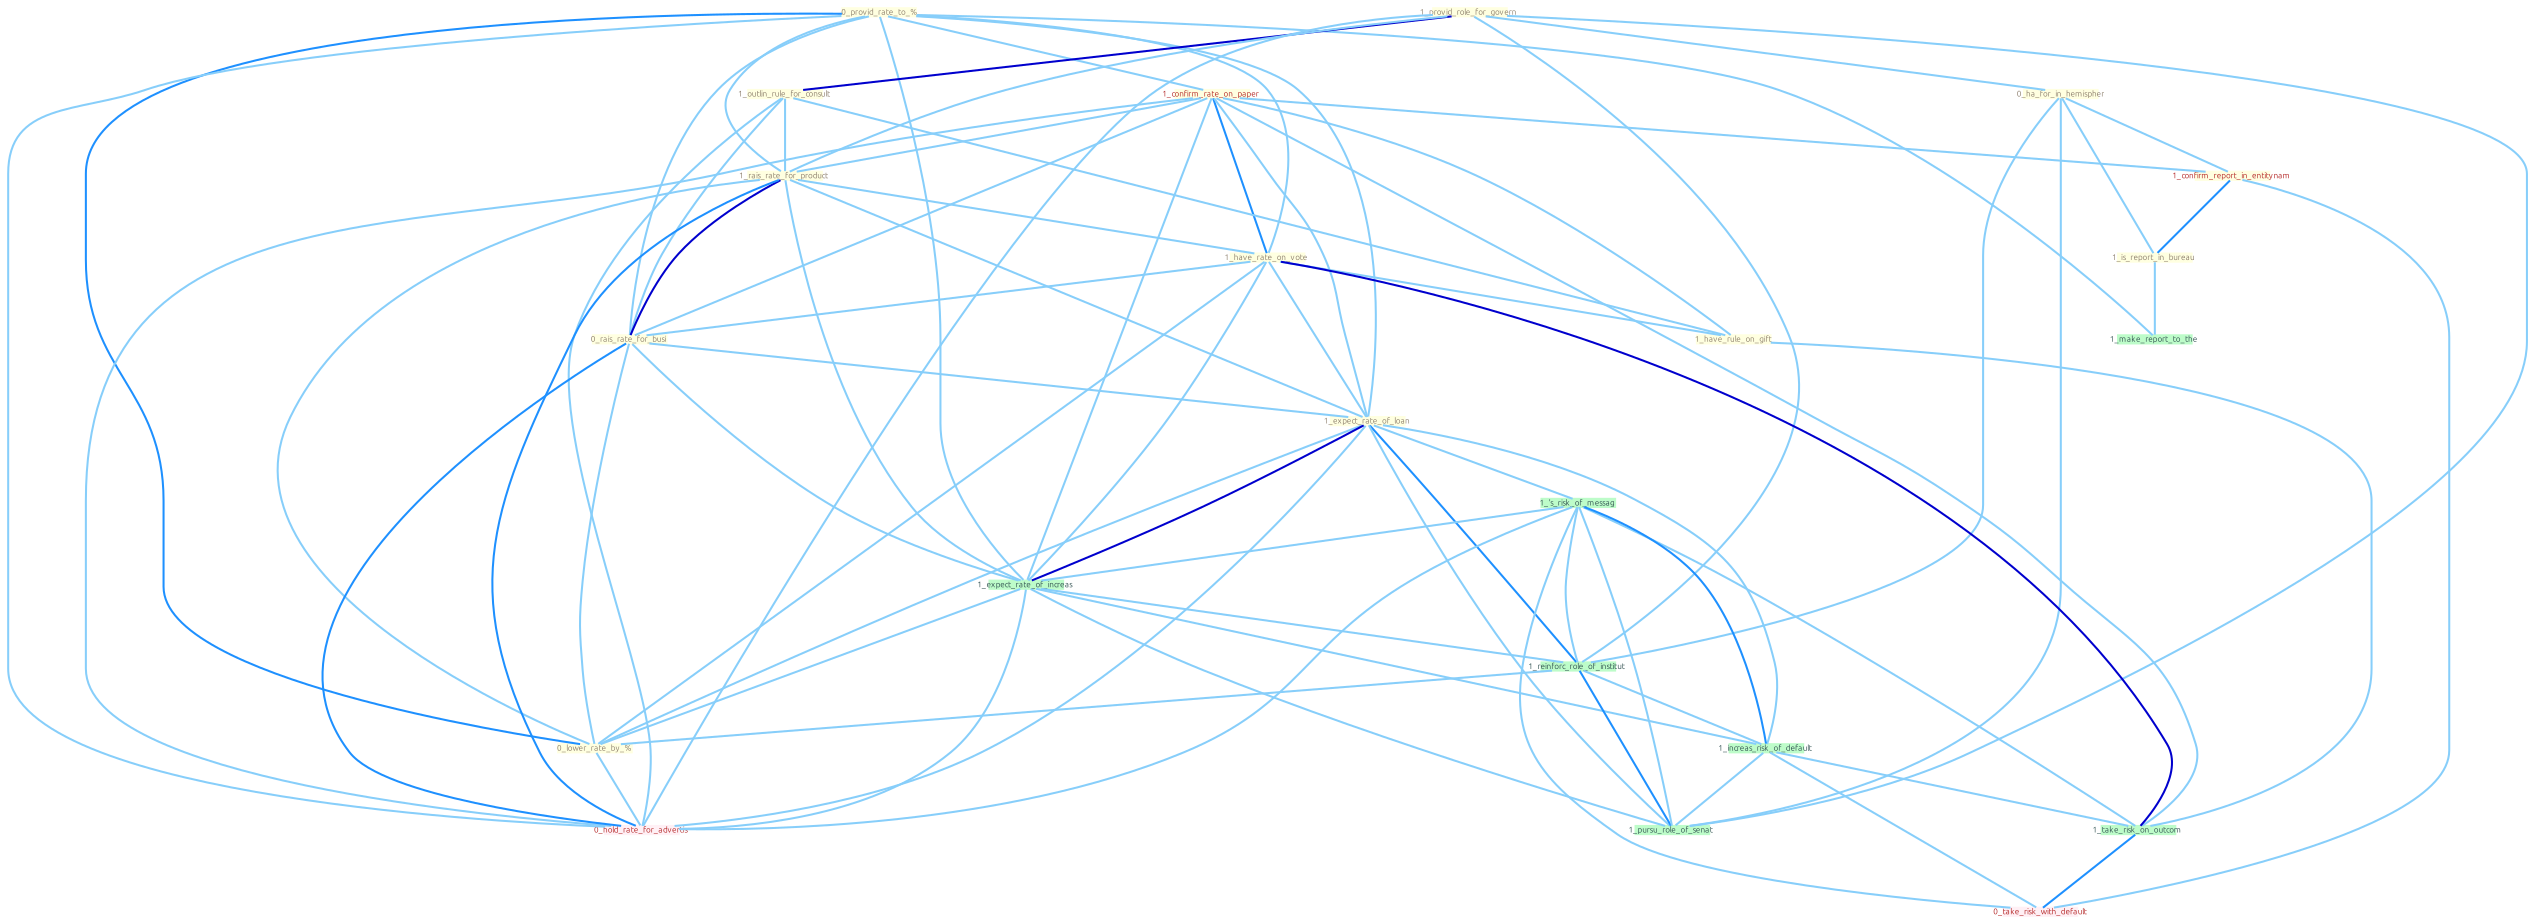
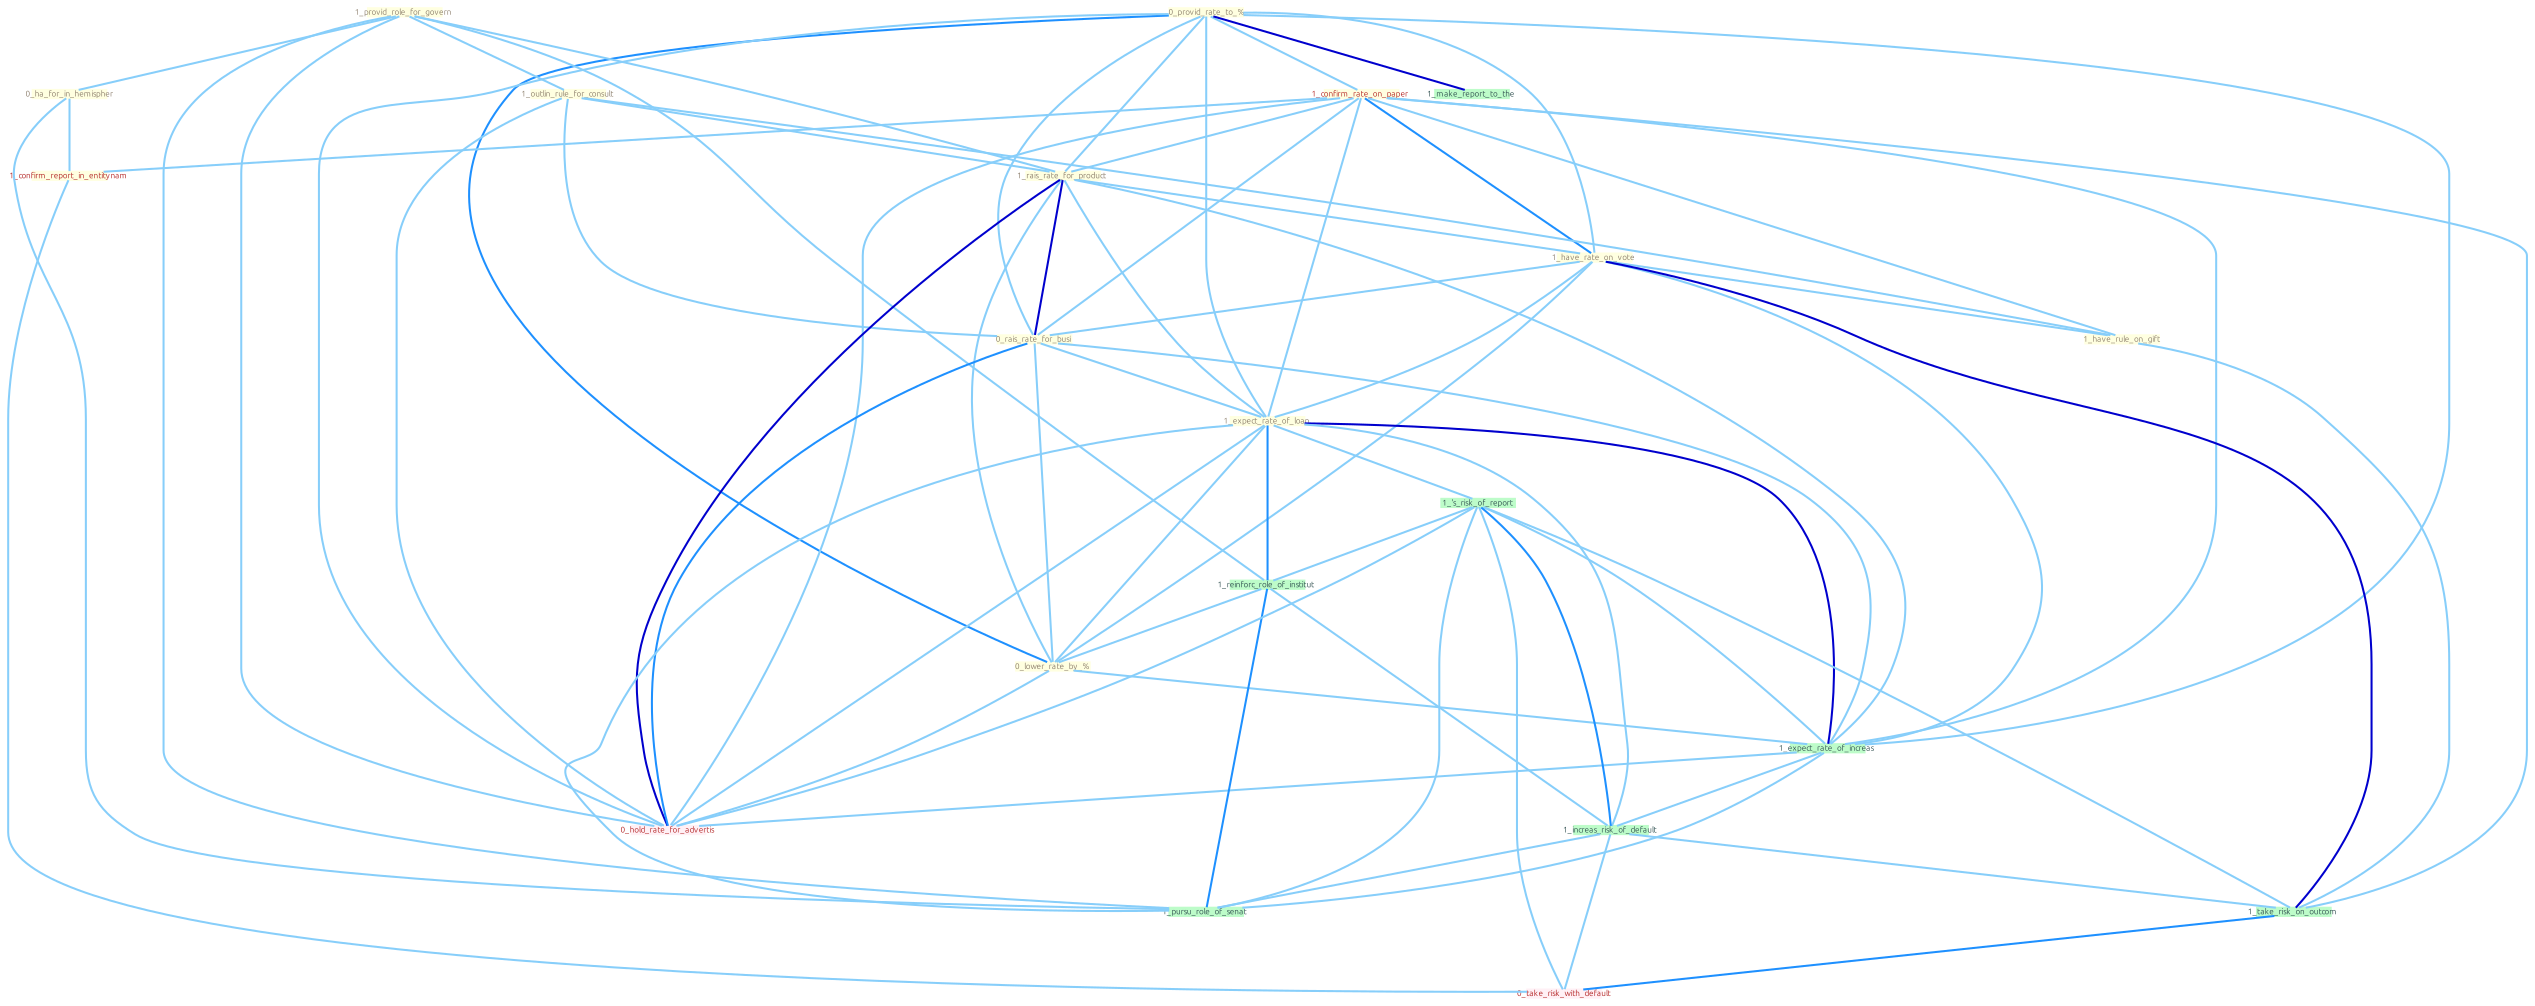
  graph {
    fontname=Ubuntu
    node [color="#ffffe0" fixedsize=true fontcolor="#8b7d6b" fontname=Ubuntu fontsize=4 shape=polygon style=filled]
    edge [color="#87cefa" fontname=Ubuntu w=1]
    n1 [height=.06 label="0_provid_rate_to_%" width=.5]
    "1_provid_role_for_govern " [height=.06 width=.5]
    "1_confirm_rate_on_paper " [fontcolor="#b22222" height=.06 width=.5]
    "1_outlin_rule_for_consult " [height=.06 width=.5]
    n5 [height=.06 label="0_ha_for_in_hemispher" width=.5]
    "1_confirm_report_in_entitynam " [fontcolor="#b22222" height=.06 width=.5]
    "0_lower_rate_by_% " [height=.06 width=.5]
    "1_rais_rate_for_product " [height=.06 width=.5]
-   "1_is_report_in_bureau " [height=.06 width=.5]
    "1_have_rate_on_vote " [height=.06 width=.5]
    n11 [height=.06 label="1_have_rule_on_gift" width=.5]
    "0_rais_rate_for_busi " [height=.06 width=.5]
    "1_expect_rate_of_loan " [height=.06 width=.5]
    n14 [color="#fff0f5" fontcolor="#b22222" height=.06 label="0_take_risk_with_default" width=.5]
    "0_hold_rate_for_advertis " [color="#fff0f5" fontcolor="#b22222" height=.06 width=.5]
    "1_expect_rate_of_increas " [color="#BDFCC9" fontcolor="#2f4f4f" height=.06 width=.5]
    "1_make_report_to_the " [color="#BDFCC9" fontcolor="#2f4f4f" height=.06 width=.5]
    "1_reinforc_role_of_institut " [color="#BDFCC9" fontcolor="#2f4f4f" height=.06 width=.5]
    "1_pursu_role_of_senat " [color="#BDFCC9" fontcolor="#2f4f4f" height=.06 width=.5]
    "1_take_risk_on_outcom " [color="#BDFCC9" fontcolor="#2f4f4f" height=.06 width=.5]
-   "1_'s_risk_of_messag " [color="#BDFCC9" fontcolor="#2f4f4f" height=.06 width=.5]
+   "1_'s_risk_of_messag " [color="#BDFCC9" fontcolor="#2f4f4f" height=.06 width=.5 label="1_'s_risk_of_report"]
    "1_increas_risk_of_default " [color="#BDFCC9" fontcolor="#2f4f4f" height=.06 width=.5]
    subgraph sub_1 {
      n1
      "1_provid_role_for_govern "
      "1_confirm_rate_on_paper "
      "1_outlin_rule_for_consult "
      n5
      "1_confirm_report_in_entitynam "
      "0_lower_rate_by_% "
      "1_rais_rate_for_product "
-     "1_is_report_in_bureau "
      "1_have_rate_on_vote "
      n11
      "0_rais_rate_for_busi "
      "1_expect_rate_of_loan "
    }
    subgraph sub_2 {
      n14
      "0_hold_rate_for_advertis "
    }
    n1 -- "1_confirm_rate_on_paper "
    n1 -- "0_lower_rate_by_% " [color="#1e90ff" w=2]
    n1 -- "1_rais_rate_for_product "
    n1 -- "1_have_rate_on_vote "
    n1 -- "0_rais_rate_for_busi "
    n1 -- "1_expect_rate_of_loan "
    n1 -- "0_hold_rate_for_advertis "
    n1 -- "1_expect_rate_of_increas "
-   n1 -- "1_make_report_to_the "
-   "1_provid_role_for_govern " -- "1_outlin_rule_for_consult " [color="#0000cd"]
+   n1 -- "1_make_report_to_the " [color="#0000cd"]
+   "1_provid_role_for_govern " -- "1_outlin_rule_for_consult "
    "1_provid_role_for_govern " -- n5
    "1_provid_role_for_govern " -- "1_rais_rate_for_product "
    "1_provid_role_for_govern " -- "0_hold_rate_for_advertis "
    "1_provid_role_for_govern " -- "1_reinforc_role_of_institut "
    "1_provid_role_for_govern " -- "1_pursu_role_of_senat "
    "1_confirm_rate_on_paper " -- "1_confirm_report_in_entitynam "
    "1_confirm_rate_on_paper " -- "1_rais_rate_for_product "
    "1_confirm_rate_on_paper " -- "1_have_rate_on_vote " [color="#1e90ff" w=2]
    "1_confirm_rate_on_paper " -- n11
    "1_confirm_rate_on_paper " -- "0_rais_rate_for_busi "
    "1_confirm_rate_on_paper " -- "1_expect_rate_of_loan "
    "1_confirm_rate_on_paper " -- "0_hold_rate_for_advertis "
    "1_confirm_rate_on_paper " -- "1_expect_rate_of_increas "
    "1_confirm_rate_on_paper " -- "1_take_risk_on_outcom "
    "1_outlin_rule_for_consult " -- "1_rais_rate_for_product "
    "1_outlin_rule_for_consult " -- n11
    "1_outlin_rule_for_consult " -- "0_rais_rate_for_busi "
    "1_outlin_rule_for_consult " -- "0_hold_rate_for_advertis "
    n5 -- "1_confirm_report_in_entitynam "
-   n5 -- "1_is_report_in_bureau "
-   n5 -- "1_reinforc_role_of_institut "
    n5 -- "1_pursu_role_of_senat "
-   "1_confirm_report_in_entitynam " -- "1_is_report_in_bureau " [color="#1e90ff" w=2]
    "1_confirm_report_in_entitynam " -- n14
    "0_lower_rate_by_% " -- "1_rais_rate_for_product "
    "0_lower_rate_by_% " -- "1_have_rate_on_vote "
    "0_lower_rate_by_% " -- "0_rais_rate_for_busi "
    "0_lower_rate_by_% " -- "1_expect_rate_of_loan "
    "0_lower_rate_by_% " -- "0_hold_rate_for_advertis "
    "0_lower_rate_by_% " -- "1_expect_rate_of_increas "
    "1_rais_rate_for_product " -- "1_have_rate_on_vote "
    "1_rais_rate_for_product " -- "0_rais_rate_for_busi " [color="#0000cd" w=3]
    "1_rais_rate_for_product " -- "1_expect_rate_of_loan "
-   "1_rais_rate_for_product " -- "0_hold_rate_for_advertis " [color="#1e90ff" w=2]
+   "1_rais_rate_for_product " -- "0_hold_rate_for_advertis " [color="#0000cd" w=2]
    "1_rais_rate_for_product " -- "1_expect_rate_of_increas "
-   "1_is_report_in_bureau " -- "1_make_report_to_the "
    "1_have_rate_on_vote " -- n11
    "1_have_rate_on_vote " -- "0_rais_rate_for_busi "
    "1_have_rate_on_vote " -- "1_expect_rate_of_loan "
    "1_have_rate_on_vote " -- "1_expect_rate_of_increas "
    "1_have_rate_on_vote " -- "1_take_risk_on_outcom " [color="#0000cd"]
    n11 -- "1_take_risk_on_outcom "
    "0_rais_rate_for_busi " -- "1_expect_rate_of_loan "
    "0_rais_rate_for_busi " -- "0_hold_rate_for_advertis " [color="#1e90ff" w=2]
    "0_rais_rate_for_busi " -- "1_expect_rate_of_increas "
    "1_expect_rate_of_loan " -- "0_hold_rate_for_advertis "
    "1_expect_rate_of_loan " -- "1_expect_rate_of_increas " [color="#0000cd" w=3]
    "1_expect_rate_of_loan " -- "1_reinforc_role_of_institut " [color="#1e90ff"]
    "1_expect_rate_of_loan " -- "1_pursu_role_of_senat "
    "1_expect_rate_of_loan " -- "1_'s_risk_of_messag "
    "1_expect_rate_of_loan " -- "1_increas_risk_of_default "
    "1_expect_rate_of_increas " -- "0_hold_rate_for_advertis "
-   "1_expect_rate_of_increas " -- "1_reinforc_role_of_institut "
    "1_expect_rate_of_increas " -- "1_pursu_role_of_senat "
    "1_expect_rate_of_increas " -- "1_increas_risk_of_default "
    "1_reinforc_role_of_institut " -- "0_lower_rate_by_% "
    "1_reinforc_role_of_institut " -- "1_pursu_role_of_senat " [color="#1e90ff" w=2]
    "1_reinforc_role_of_institut " -- "1_increas_risk_of_default "
    "1_take_risk_on_outcom " -- n14 [color="#1e90ff" w=2]
    "1_'s_risk_of_messag " -- n14
    "1_'s_risk_of_messag " -- "0_hold_rate_for_advertis "
    "1_'s_risk_of_messag " -- "1_expect_rate_of_increas "
    "1_'s_risk_of_messag " -- "1_reinforc_role_of_institut "
    "1_'s_risk_of_messag " -- "1_pursu_role_of_senat "
    "1_'s_risk_of_messag " -- "1_take_risk_on_outcom "
    "1_'s_risk_of_messag " -- "1_increas_risk_of_default " [color="#1e90ff" w=2]
    "1_increas_risk_of_default " -- n14
    "1_increas_risk_of_default " -- "1_pursu_role_of_senat "
    "1_increas_risk_of_default " -- "1_take_risk_on_outcom "
  }
